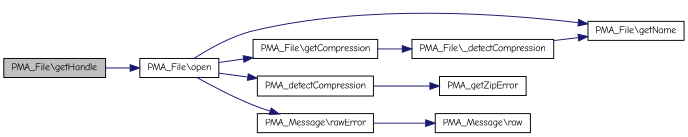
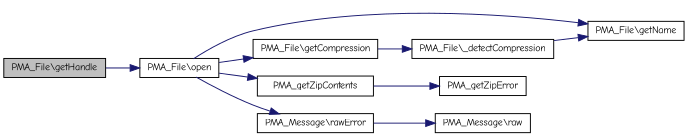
  digraph {
    rankdir=LR
    fontname="Comic Neue"
    node [color=black fillcolor=white fontname="Comic Neue" fontsize=10 shape=record style=filled]
    edge [color=midnightblue fontname="Comic Neue" fontsize=10 labelfontname=Helvetica labelfontsize=10 style=solid]
    n1 [fillcolor=grey75 fontcolor=black height=0.2 label="PMA_File\\getHandle" width=0.4]
    n2 [height=0.2 label="PMA_File\\open" width=0.4]
    n3 [height=0.2 label="PMA_File\\getName" width=0.4]
    n4 [height=0.2 label="PMA_File\\getCompression" width=0.4]
-   n5 [height=0.2 label=PMA_detectCompression width=0.4]
+   n5 [height=0.2 label=PMA_getZipContents width=0.4]
    n6 [height=0.2 label="PMA_Message\\rawError" width=0.4]
    n7 [height=0.2 label="PMA_File\\_detectCompression" width=0.4]
    n8 [height=0.2 label=PMA_getZipError width=0.4]
    n9 [height=0.2 label="PMA_Message\\raw" width=0.4]
    n1 -> n2
    n2 -> n3
    n2 -> n4
    n2 -> n5
    n2 -> n6
    n4 -> n7
    n5 -> n8
    n6 -> n9
    n7 -> n3
  }
